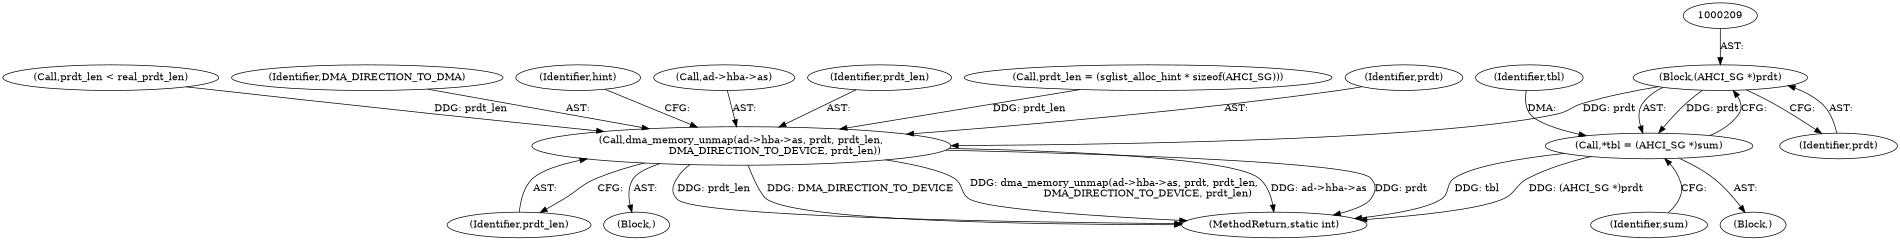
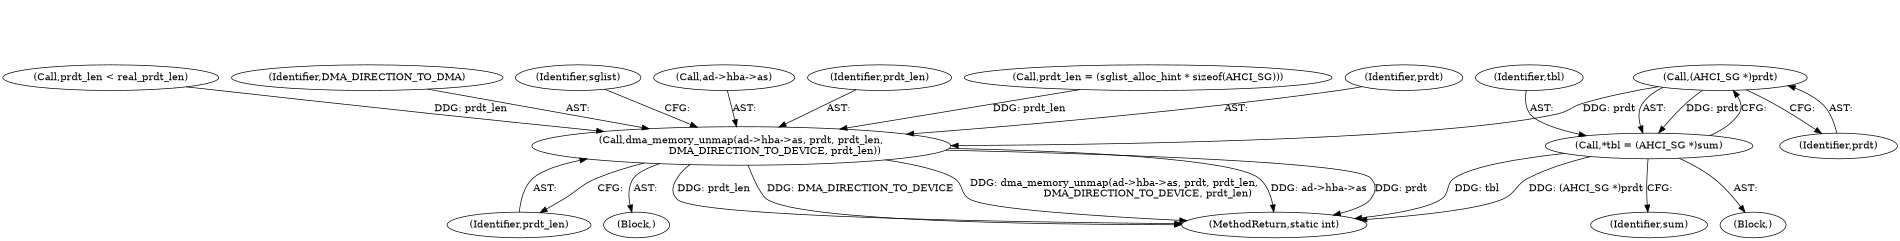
  digraph {
-   n1 [label="(Block,(AHCI_SG *)prdt)"]
+   n1 [label="(Call,(AHCI_SG *)prdt)"]
    n2 [label="(Call,*tbl = (AHCI_SG *)sum)"]
    n3 [label="(Call,dma_memory_unmap(ad->hba->as, prdt, prdt_len,\n                     DMA_DIRECTION_TO_DEVICE, prdt_len))"]
    n4 [label="(Identifier,prdt)"]
    n5 [label="(Block,)"]
    n6 [label="(MethodReturn,static int)"]
    n7 [label="(Identifier,prdt_len)"]
    n8 [label="(Block,)"]
    n9 [label="(Call,ad->hba->as)"]
    n10 [label="(Identifier,prdt_len)"]
    n11 [label="(Call,prdt_len = (sglist_alloc_hint * sizeof(AHCI_SG)))"]
    n12 [label="(Identifier,prdt)"]
    n13 [label="(Call,prdt_len < real_prdt_len)"]
    n14 [label="(Identifier,sum)"]
    n15 [label="(Identifier,DMA_DIRECTION_TO_DMA)"]
-   n16 [label="(Identifier,hint)"]
+   n16 [label="(Identifier,sglist)"]
    n17 [label="(Identifier,tbl)"]
-   1000209
    n1 -> n2 [label="AST: "]
    n1 -> n2 [label="DDG: prdt"]
    n1 -> n3 [label="DDG: prdt"]
    n1 -> n4 [label="CFG: "]
    n2 -> n1 [label="CFG: "]
    n2 -> n5 [label="AST: "]
    n2 -> n6 [label="DDG: (AHCI_SG *)prdt"]
    n2 -> n6 [label="DDG: tbl"]
    n3 -> n6 [label="DDG: DMA_DIRECTION_TO_DEVICE"]
    n3 -> n6 [label="DDG: dma_memory_unmap(ad->hba->as, prdt, prdt_len,\n                     DMA_DIRECTION_TO_DEVICE, prdt_len)"]
    n3 -> n6 [label="DDG: ad->hba->as"]
    n3 -> n6 [label="DDG: prdt"]
    n3 -> n6 [label="DDG: prdt_len"]
    n3 -> n7 [label="CFG: "]
    n3 -> n8 [label="AST: "]
    n4 -> n1 [label="AST: "]
    n7 -> n3 [label="AST: "]
    n9 -> n3 [label="AST: "]
    n10 -> n3 [label="AST: "]
    n11 -> n3 [label="DDG: prdt_len"]
    n12 -> n3 [label="AST: "]
    n13 -> n3 [label="DDG: prdt_len"]
-   n14 -> n2 [label="CFG: "]
+   n2 -> n14 [label="CFG: "]
    n15 -> n3 [label="AST: "]
    n16 -> n3 [label="CFG: "]
-   n17 -> n2 [label="DMA: "]
-   1000209 -> n1 [label="AST: "]
+   n17 -> n2 [label="AST: "]
  }
